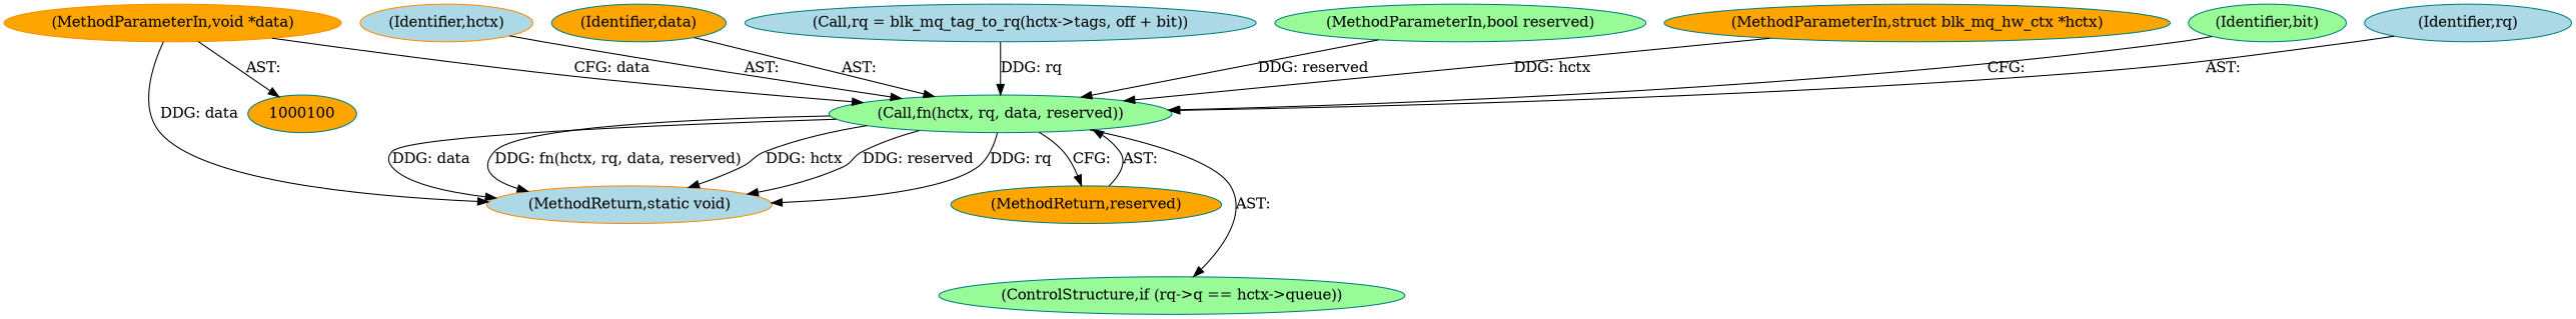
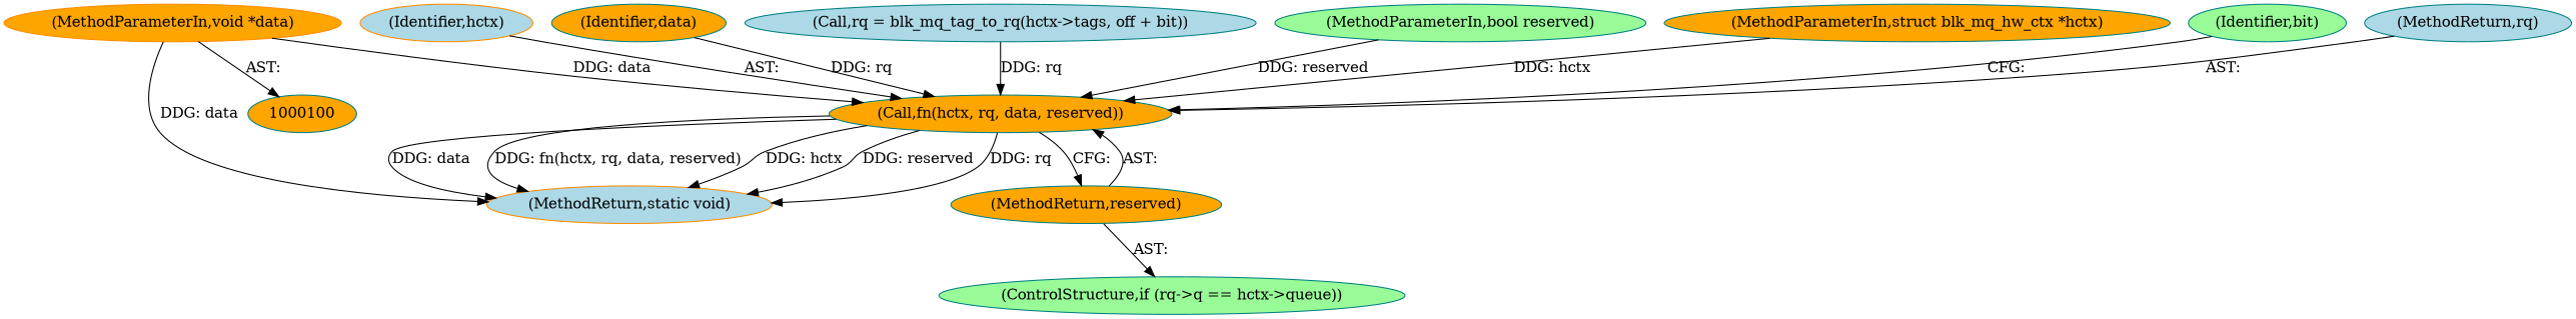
  digraph {
    node [color=teal fillcolor=orange style=filled]
    n1 [color=darkorange label="(MethodParameterIn,void *data)"]
-   n2 [fillcolor=palegreen label="(Call,fn(hctx, rq, data, reserved))"]
+   n2 [label="(Call,fn(hctx, rq, data, reserved))"]
    n3 [color=darkorange fillcolor=lightblue label="(MethodReturn,static void)"]
    1000100
    n5 [label="(MethodReturn,reserved)"]
    n6 [fillcolor=palegreen label="(ControlStructure,if (rq->q == hctx->queue))"]
    n7 [color=darkorange fillcolor=lightblue label="(Identifier,hctx)"]
    n8 [label="(Identifier,data)"]
    n9 [fillcolor=lightblue label="(Call,rq = blk_mq_tag_to_rq(hctx->tags, off + bit))"]
    n10 [fillcolor=palegreen label="(MethodParameterIn,bool reserved)"]
    n11 [label="(MethodParameterIn,struct blk_mq_hw_ctx *hctx)"]
    n12 [fillcolor=palegreen label="(Identifier,bit)"]
-   n13 [fillcolor=lightblue label="(Identifier,rq)"]
-   n1 -> n2 [label="CFG: data"]
+   n13 [fillcolor=lightblue label="(MethodReturn,rq)"]
+   n1 -> n2 [label="DDG: data"]
    n1 -> n3 [label="DDG: data"]
    n1 -> 1000100 [label="AST: "]
    n2 -> n3 [label="DDG: rq"]
    n2 -> n3 [label="DDG: data"]
    n2 -> n3 [label="DDG: fn(hctx, rq, data, reserved)"]
    n2 -> n3 [label="DDG: hctx"]
    n2 -> n3 [label="DDG: reserved"]
    n2 -> n5 [label="CFG: "]
-   n2 -> n6 [label="AST: "]
+   n5 -> n6 [label="AST: "]
    n5 -> n2 [label="AST: "]
    n7 -> n2 [label="AST: "]
-   n8 -> n2 [label="AST: "]
+   n8 -> n2 [label="DDG: rq"]
    n9 -> n2 [label="DDG: rq"]
    n10 -> n2 [label="DDG: reserved"]
    n11 -> n2 [label="DDG: hctx"]
    n12 -> n2 [label="CFG: "]
    n13 -> n2 [label="AST: "]
  }
